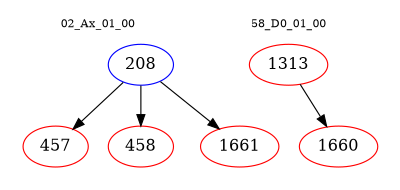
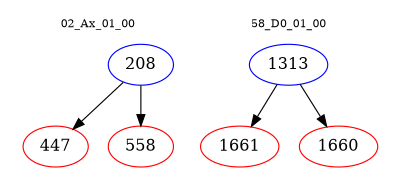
  digraph {
    node [color=red]
    edge [color=black]
    n1 [color=blue label=208]
-   n2 [label=457]
-   n3 [label=458]
-   n4 [label=1313]
+   n2 [label=447]
+   n3 [label=558]
+   n4 [color=blue label=1313]
    n5 [label=1660]
    n6 [label=1661]
    subgraph cluster_1 {
      color=white
      fontsize=10
      label="02_Ax_01_00"
      n1
      n2
      n3
    }
    subgraph cluster_2 {
      color=white
      fontsize=10
      label="58_D0_01_00"
      n4
      n5
      n6
    }
    n1 -> n2
    n1 -> n3
    n4 -> n5
-   n1 -> n6
+   n4 -> n6
  }
